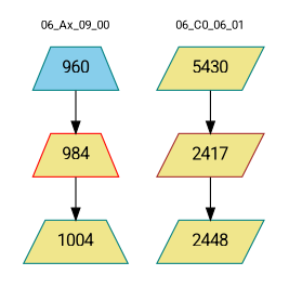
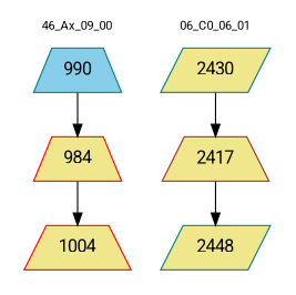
  digraph {
    fontname=Roboto
    node [color=teal fillcolor=khaki fontname=Roboto shape=trapezium style=filled]
    edge [color=black fontname=Roboto]
-   n1 [fillcolor=skyblue label=960]
+   n1 [fillcolor=skyblue label=990]
    n2 [color=red label=984]
-   n3 [label=1004]
-   n4 [label=5430 shape=parallelogram]
-   n5 [color=brown label=2417 shape=parallelogram]
+   n3 [color=red label=1004]
+   n4 [label=2430 shape=parallelogram]
+   n5 [color=brown label=2417]
    n6 [label=2448 shape=parallelogram]
    subgraph cluster_1 {
      color=white
      fontsize=10
-     label="06_Ax_09_00"
+     label="46_Ax_09_00"
      n1
      n2
      n3
    }
    subgraph cluster_2 {
      color=white
      fontsize=10
      label="06_C0_06_01"
      n4
      n5
      n6
    }
    n1 -> n2
    n2 -> n3
    n4 -> n5
    n5 -> n6
  }
